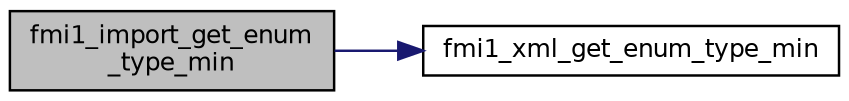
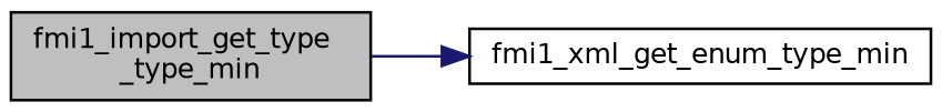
  digraph {
    rankdir=LR
    node [color=black fontname=Helvetica fontsize=10 shape=record style=filled]
-   n1 [fillcolor=grey75 fontcolor=black height=0.2 label="fmi1_import_get_enum\l_type_min" width=0.4]
+   n1 [fillcolor=grey75 fontcolor=black height=0.2 label="fmi1_import_get_type\l_type_min" width=0.4]
    n2 [fillcolor=white height=0.2 label=fmi1_xml_get_enum_type_min width=0.4]
    n1 -> n2 [color=midnightblue fontname=Helvetica fontsize=10 labelfontname=Helvetica labelfontsize=10 style=solid]
  }
